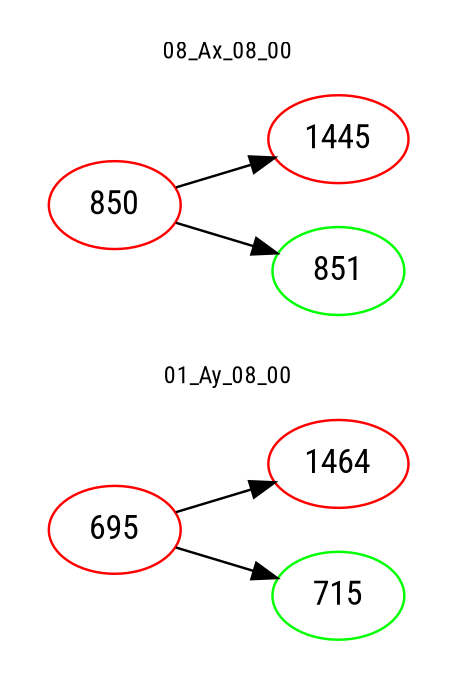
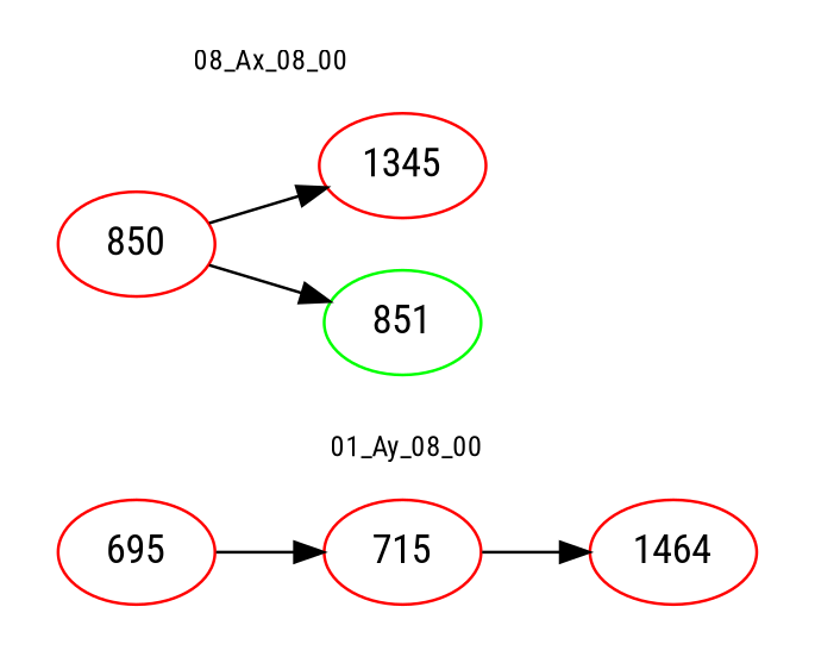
  digraph {
    fontname="Roboto Condensed"
    rankdir=LR
    node [color=red fontname="Roboto Condensed"]
    edge [color=black fontname="Roboto Condensed"]
    n1 [label=695]
-   n2 [color=green label=715]
+   n2 [label=715]
    n3 [label=1464]
    n4 [label=850]
    n5 [color=green label=851]
-   n6 [label=1445]
+   n6 [label=1345]
    subgraph cluster_1 {
      color=white
      fontsize=10
      label="01_Ay_08_00"
      n1
      n2
      n3
    }
    subgraph cluster_2 {
      color=white
      fontsize=10
      label="08_Ax_08_00"
      n4
      n5
      n6
    }
    n1 -> n2
-   n1 -> n3
+   n2 -> n3
    n4 -> n5
    n4 -> n6
  }
